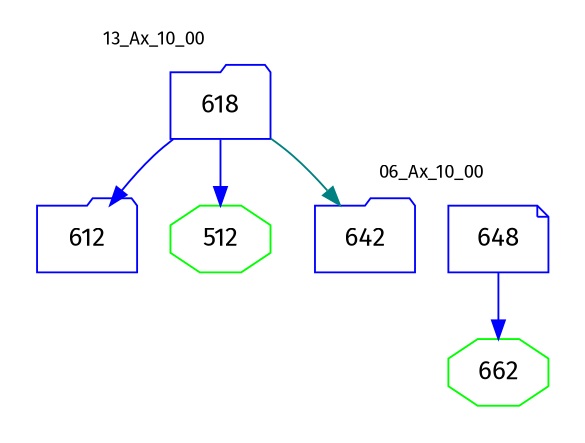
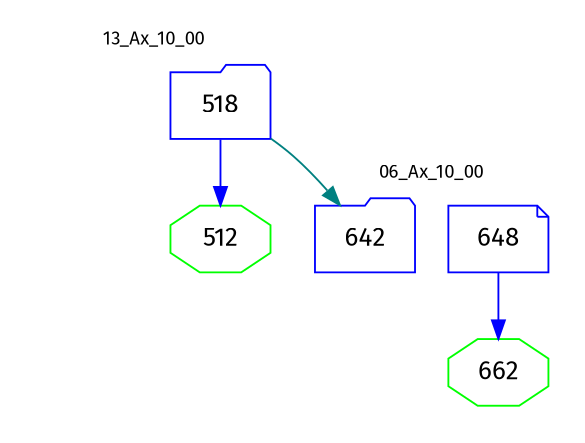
  digraph {
    fontname="Fira Sans"
    node [color=blue fontname="Fira Sans" shape=folder]
    edge [color=blue fontname="Fira Sans"]
-   n1 [label=618]
-   n2 [label=612]
+   n1 [label=518]
    n3 [color=green label=512 shape=octagon]
    n4 [label=648 shape=note]
    n5 [label=642]
    n6 [color=green label=662 shape=octagon]
    subgraph cluster_1 {
      color=white
      fontsize=10
      label="13_Ax_10_00"
      n1
-     n2
      n3
    }
    subgraph cluster_2 {
      color=white
      fontsize=10
      label="06_Ax_10_00"
      n4
      n5
      n6
    }
-   n1 -> n2
    n1 -> n3
    n1 -> n5 [color=teal]
    n4 -> n6
  }
